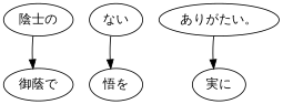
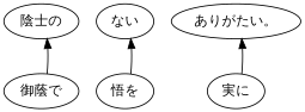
  digraph {
    n1 [label="陰士の"]
    n2 [label="御蔭で"]
    n3 [label="ない"]
    n4 [label="悟を"]
    n5 [label="ありがたい。"]
    n6 [label="実に"]
-   n1 -> n2
-   n3 -> n4
-   n5 -> n6
+   n2 -> n1
+   n4 -> n3
+   n6 -> n5
  }
